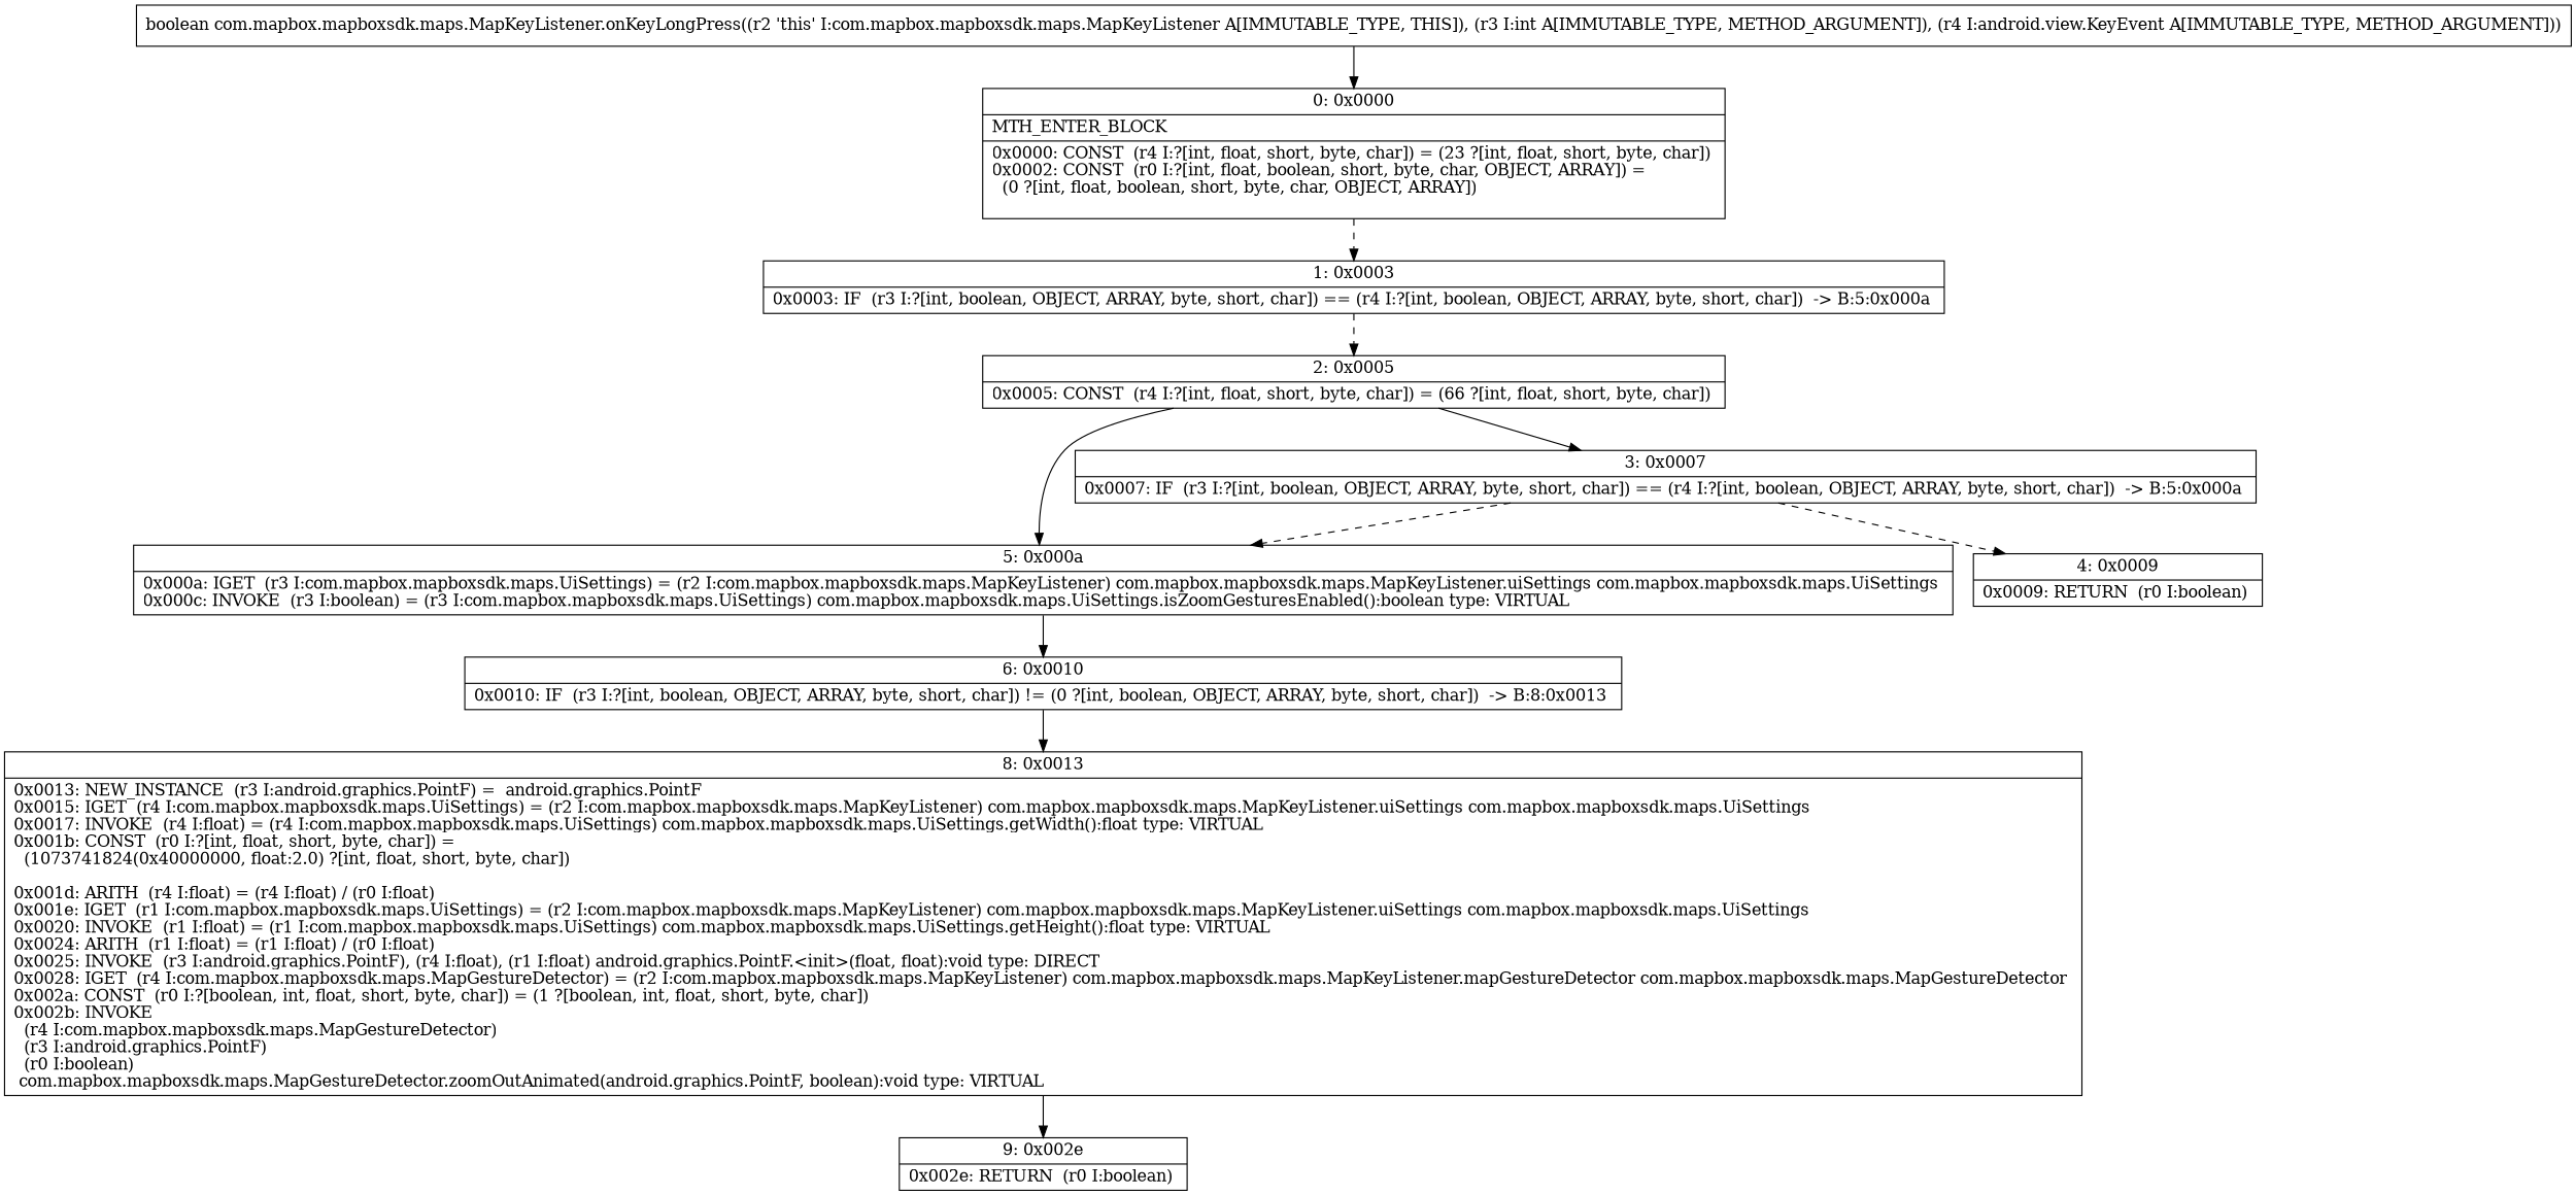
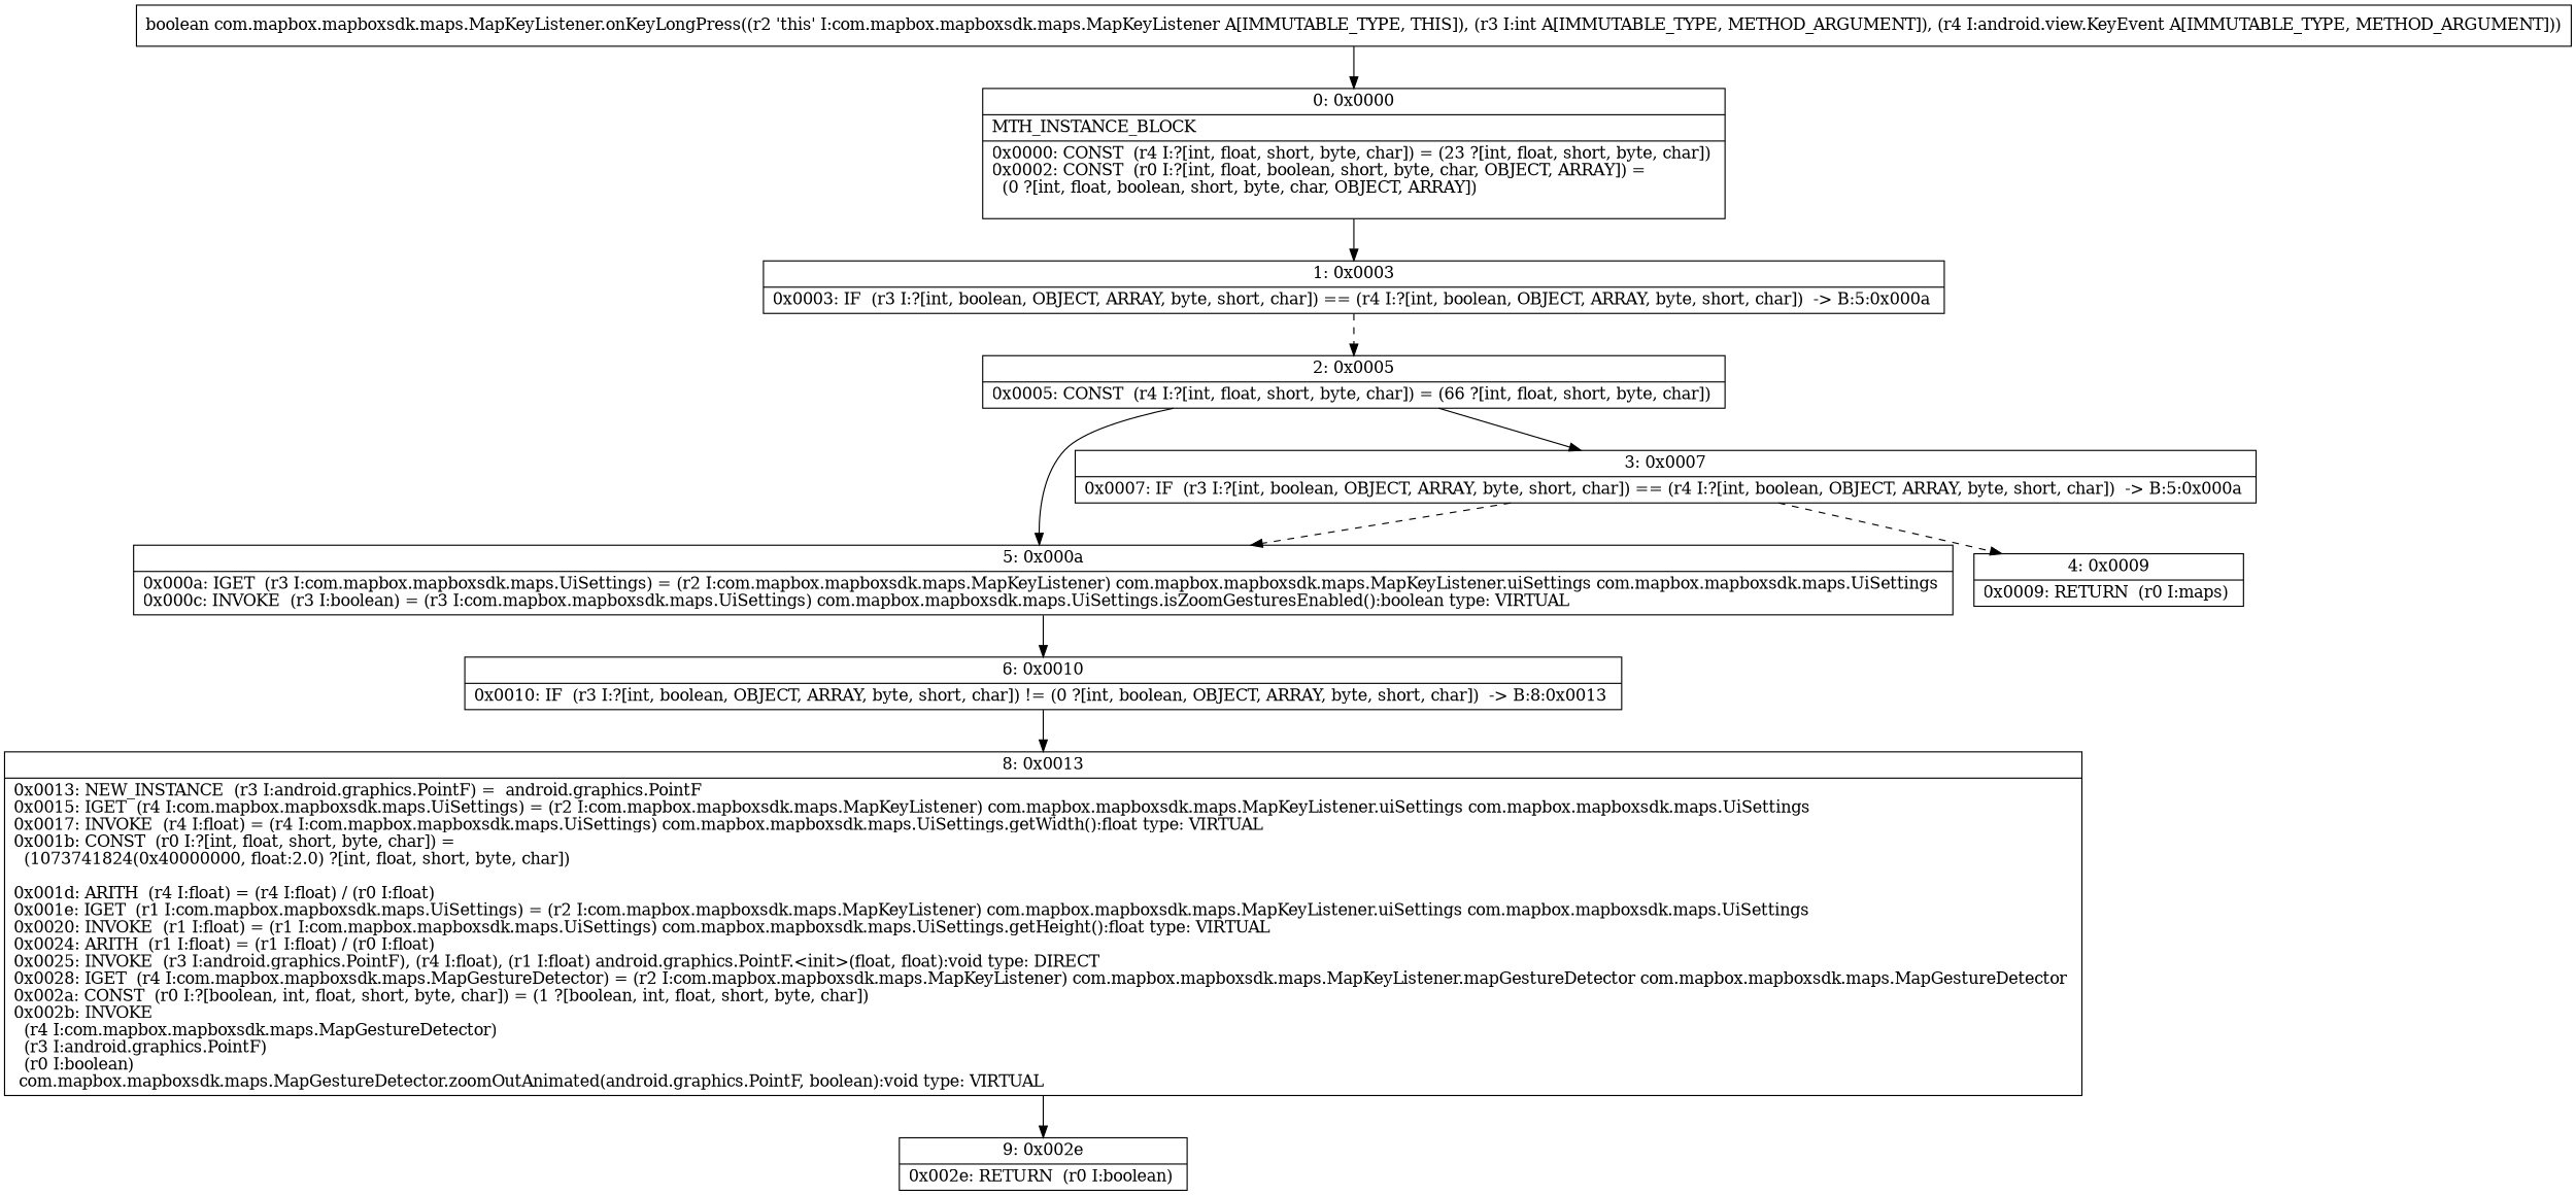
  digraph {
    node [shape=record]
-   n1 [label="{0\:\ 0x0000|MTH_ENTER_BLOCK\l|0x0000: CONST  (r4 I:?[int, float, short, byte, char]) = (23 ?[int, float, short, byte, char]) \l0x0002: CONST  (r0 I:?[int, float, boolean, short, byte, char, OBJECT, ARRAY]) = \l  (0 ?[int, float, boolean, short, byte, char, OBJECT, ARRAY])\l \l}"]
+   n1 [label="{0\:\ 0x0000|MTH_INSTANCE_BLOCK\l|0x0000: CONST  (r4 I:?[int, float, short, byte, char]) = (23 ?[int, float, short, byte, char]) \l0x0002: CONST  (r0 I:?[int, float, boolean, short, byte, char, OBJECT, ARRAY]) = \l  (0 ?[int, float, boolean, short, byte, char, OBJECT, ARRAY])\l \l}"]
    n2 [label="{1\:\ 0x0003|0x0003: IF  (r3 I:?[int, boolean, OBJECT, ARRAY, byte, short, char]) == (r4 I:?[int, boolean, OBJECT, ARRAY, byte, short, char])  \-\> B:5:0x000a \l}"]
    n3 [label="{2\:\ 0x0005|0x0005: CONST  (r4 I:?[int, float, short, byte, char]) = (66 ?[int, float, short, byte, char]) \l}"]
    n4 [label="{5\:\ 0x000a|0x000a: IGET  (r3 I:com.mapbox.mapboxsdk.maps.UiSettings) = (r2 I:com.mapbox.mapboxsdk.maps.MapKeyListener) com.mapbox.mapboxsdk.maps.MapKeyListener.uiSettings com.mapbox.mapboxsdk.maps.UiSettings \l0x000c: INVOKE  (r3 I:boolean) = (r3 I:com.mapbox.mapboxsdk.maps.UiSettings) com.mapbox.mapboxsdk.maps.UiSettings.isZoomGesturesEnabled():boolean type: VIRTUAL \l}"]
    n5 [label="{3\:\ 0x0007|0x0007: IF  (r3 I:?[int, boolean, OBJECT, ARRAY, byte, short, char]) == (r4 I:?[int, boolean, OBJECT, ARRAY, byte, short, char])  \-\> B:5:0x000a \l}"]
    n6 [label="{6\:\ 0x0010|0x0010: IF  (r3 I:?[int, boolean, OBJECT, ARRAY, byte, short, char]) != (0 ?[int, boolean, OBJECT, ARRAY, byte, short, char])  \-\> B:8:0x0013 \l}"]
-   n7 [label="{4\:\ 0x0009|0x0009: RETURN  (r0 I:boolean) \l}"]
+   n7 [label="{4\:\ 0x0009|0x0009: RETURN  (r0 I:maps) \l}"]
    n8 [label="{8\:\ 0x0013|0x0013: NEW_INSTANCE  (r3 I:android.graphics.PointF) =  android.graphics.PointF \l0x0015: IGET  (r4 I:com.mapbox.mapboxsdk.maps.UiSettings) = (r2 I:com.mapbox.mapboxsdk.maps.MapKeyListener) com.mapbox.mapboxsdk.maps.MapKeyListener.uiSettings com.mapbox.mapboxsdk.maps.UiSettings \l0x0017: INVOKE  (r4 I:float) = (r4 I:com.mapbox.mapboxsdk.maps.UiSettings) com.mapbox.mapboxsdk.maps.UiSettings.getWidth():float type: VIRTUAL \l0x001b: CONST  (r0 I:?[int, float, short, byte, char]) = \l  (1073741824(0x40000000, float:2.0) ?[int, float, short, byte, char])\l \l0x001d: ARITH  (r4 I:float) = (r4 I:float) \/ (r0 I:float) \l0x001e: IGET  (r1 I:com.mapbox.mapboxsdk.maps.UiSettings) = (r2 I:com.mapbox.mapboxsdk.maps.MapKeyListener) com.mapbox.mapboxsdk.maps.MapKeyListener.uiSettings com.mapbox.mapboxsdk.maps.UiSettings \l0x0020: INVOKE  (r1 I:float) = (r1 I:com.mapbox.mapboxsdk.maps.UiSettings) com.mapbox.mapboxsdk.maps.UiSettings.getHeight():float type: VIRTUAL \l0x0024: ARITH  (r1 I:float) = (r1 I:float) \/ (r0 I:float) \l0x0025: INVOKE  (r3 I:android.graphics.PointF), (r4 I:float), (r1 I:float) android.graphics.PointF.\<init\>(float, float):void type: DIRECT \l0x0028: IGET  (r4 I:com.mapbox.mapboxsdk.maps.MapGestureDetector) = (r2 I:com.mapbox.mapboxsdk.maps.MapKeyListener) com.mapbox.mapboxsdk.maps.MapKeyListener.mapGestureDetector com.mapbox.mapboxsdk.maps.MapGestureDetector \l0x002a: CONST  (r0 I:?[boolean, int, float, short, byte, char]) = (1 ?[boolean, int, float, short, byte, char]) \l0x002b: INVOKE  \l  (r4 I:com.mapbox.mapboxsdk.maps.MapGestureDetector)\l  (r3 I:android.graphics.PointF)\l  (r0 I:boolean)\l com.mapbox.mapboxsdk.maps.MapGestureDetector.zoomOutAnimated(android.graphics.PointF, boolean):void type: VIRTUAL \l}"]
    n9 [label="{9\:\ 0x002e|0x002e: RETURN  (r0 I:boolean) \l}"]
    n10 [label="{boolean com.mapbox.mapboxsdk.maps.MapKeyListener.onKeyLongPress((r2 'this' I:com.mapbox.mapboxsdk.maps.MapKeyListener A[IMMUTABLE_TYPE, THIS]), (r3 I:int A[IMMUTABLE_TYPE, METHOD_ARGUMENT]), (r4 I:android.view.KeyEvent A[IMMUTABLE_TYPE, METHOD_ARGUMENT])) }"]
-   n1 -> n2 [style=dashed]
+   n1 -> n2
    n2 -> n3 [style=dashed]
    n3 -> n4
    n3 -> n5
    n4 -> n6
    n5 -> n4 [style=dashed]
    n5 -> n7 [style=dashed]
    n6 -> n8
    n8 -> n9
    n10 -> n1
  }
